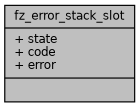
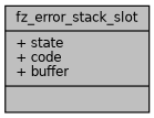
  digraph {
-   n1 [color=black fillcolor=grey75 fontcolor=black fontname=Helvetica fontsize=10 height=0.2 label="{fz_error_stack_slot\n|+ state\l+ code\l+ error\l|}" shape=record style=filled width=0.4]
+   n1 [color=black fillcolor=grey75 fontcolor=black fontname=Helvetica fontsize=10 height=0.2 label="{fz_error_stack_slot\n|+ state\l+ code\l+ buffer\l|}" shape=record style=filled width=0.4]
  }
